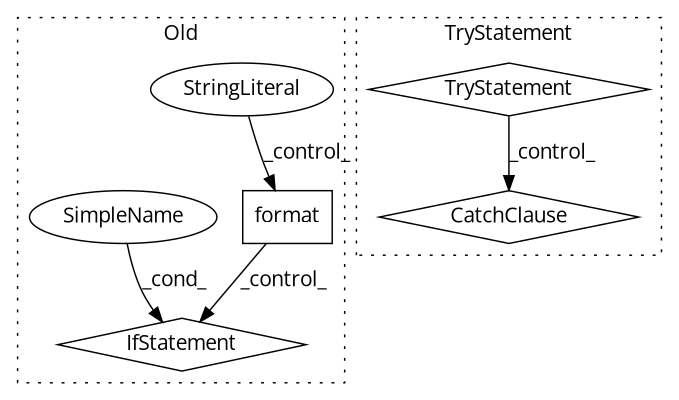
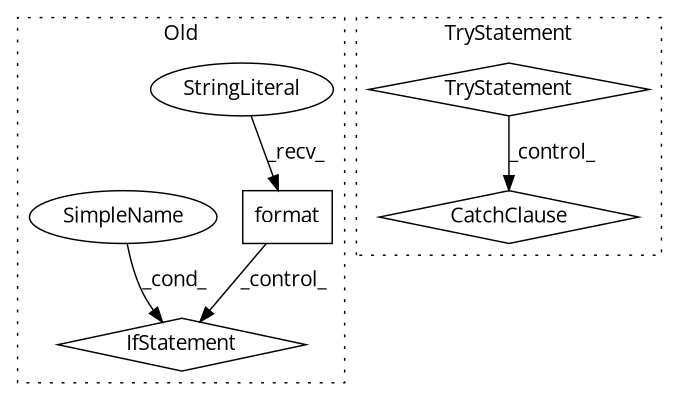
  digraph {
    fontname="Open Sans"
    node [fontname="Open Sans" shape=diamond]
    edge [fontname="Open Sans"]
    n1 [a=32 l="7,1" label=format s="1257,1289" shape=box]
    n2 [a=45 l=44 label=StringLiteral s=1212 shape=ellipse]
    n3 [a=25 l="8,2" label=IfStatement s="1139,1188"]
    n4 [a=42 label=SimpleName shape=ellipse]
    n5 [a=12 l="11,2" label=CatchClause s="1992,2034"]
    n6 [a=54 l=4 label=TryStatement s=1946]
    subgraph cluster_1 {
      label=Old
      style=dotted
      n1
      n2
      n3
      n4
    }
    subgraph cluster_2 {
      label=TryStatement
      style=dotted
      n5
      n6
    }
    n1 -> n3 [label=_control_]
-   n2 -> n1 [label=_control_]
+   n2 -> n1 [label=_recv_]
    n4 -> n3 [label=_cond_]
    n6 -> n5 [label=_control_]
  }
